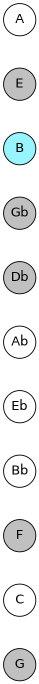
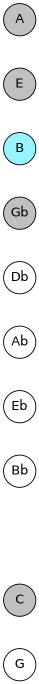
  graph {
    mindist=.1
    node [fillcolor=gray fontname=Helvetica margin=0 shape=circle style=filled]
    edge [style=invis]
    E
    B [fillcolor=cadetblue1]
    Gb
-   Db
+   Db [fillcolor=white]
    Ab [fillcolor=white]
    Eb [fillcolor=white]
    Bb [fillcolor=white]
-   F
-   C [fillcolor=white]
-   G
-   A [fillcolor=white]
+   C
+   G [fillcolor=white]
+   A
    subgraph sub_1 {
      E
      B
      Gb
      Db
      Ab
      Eb
      Bb
-     F
      C
      G
      A
    }
    E -- B
    B -- Gb
    Gb -- Db
    Db -- Ab
    Ab -- Eb
    Eb -- Bb
-   Bb -- F
-   F -- C
    C -- G
    A -- E
  }
